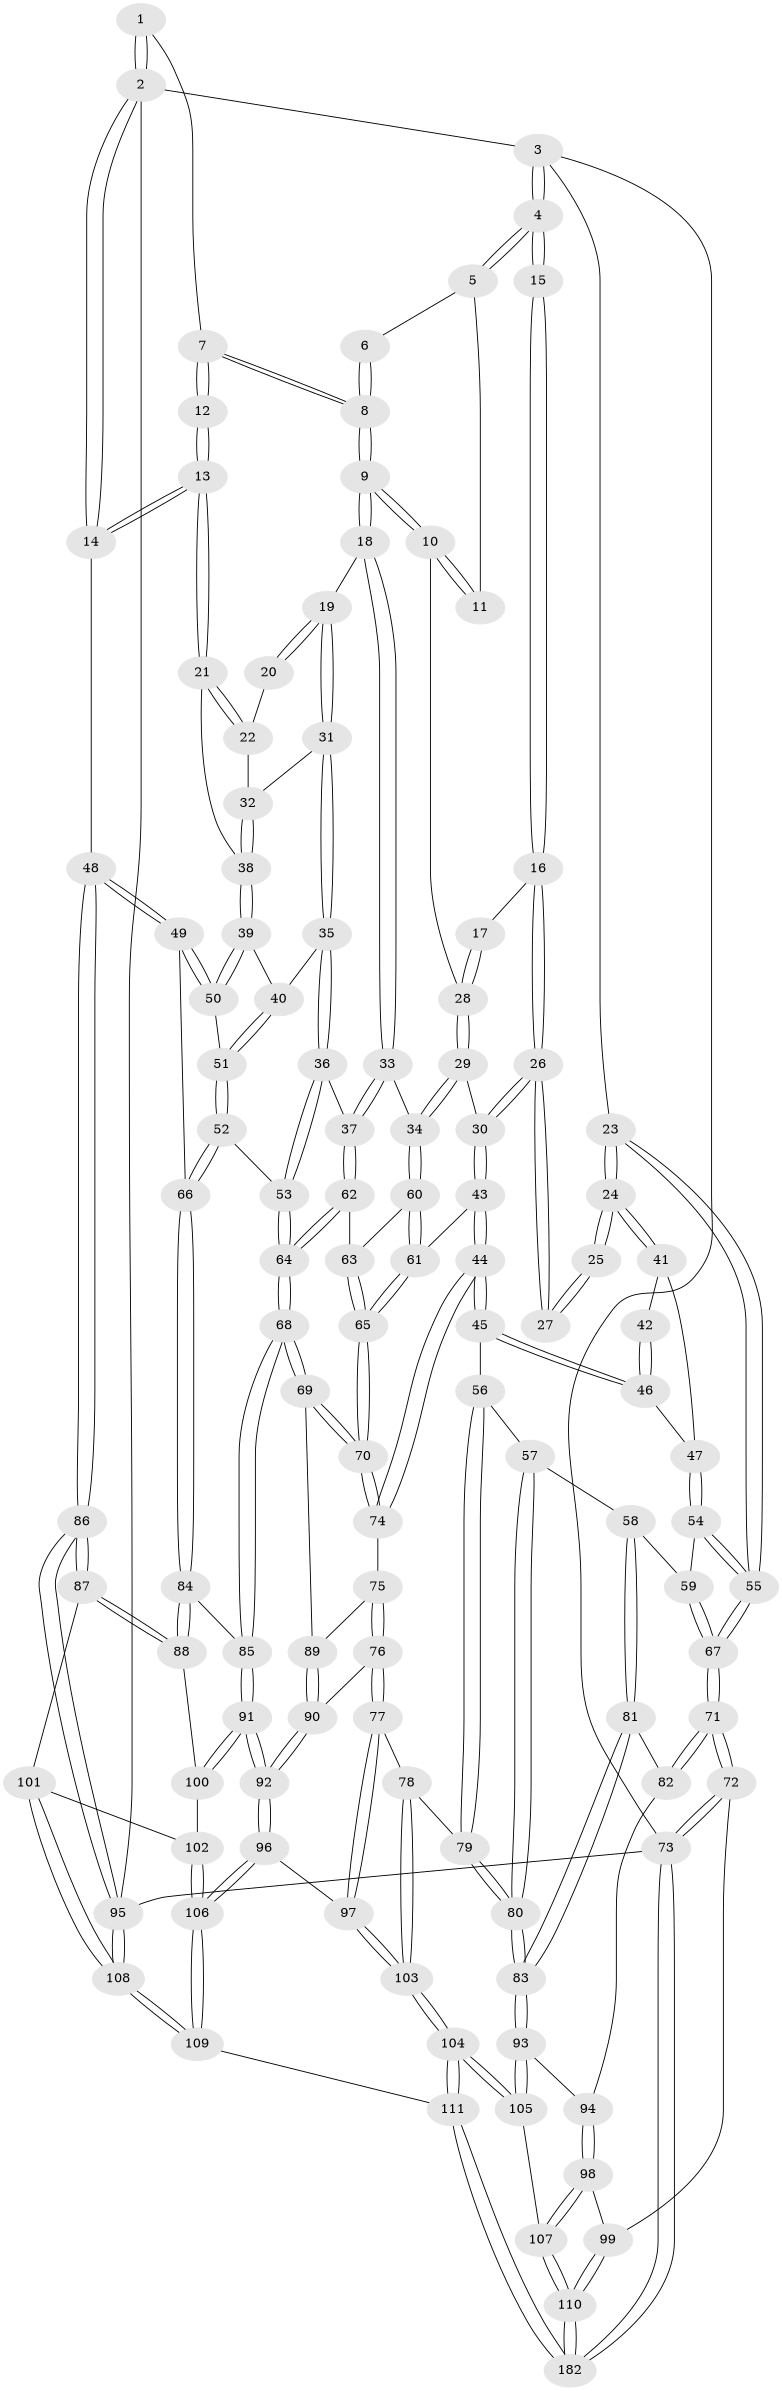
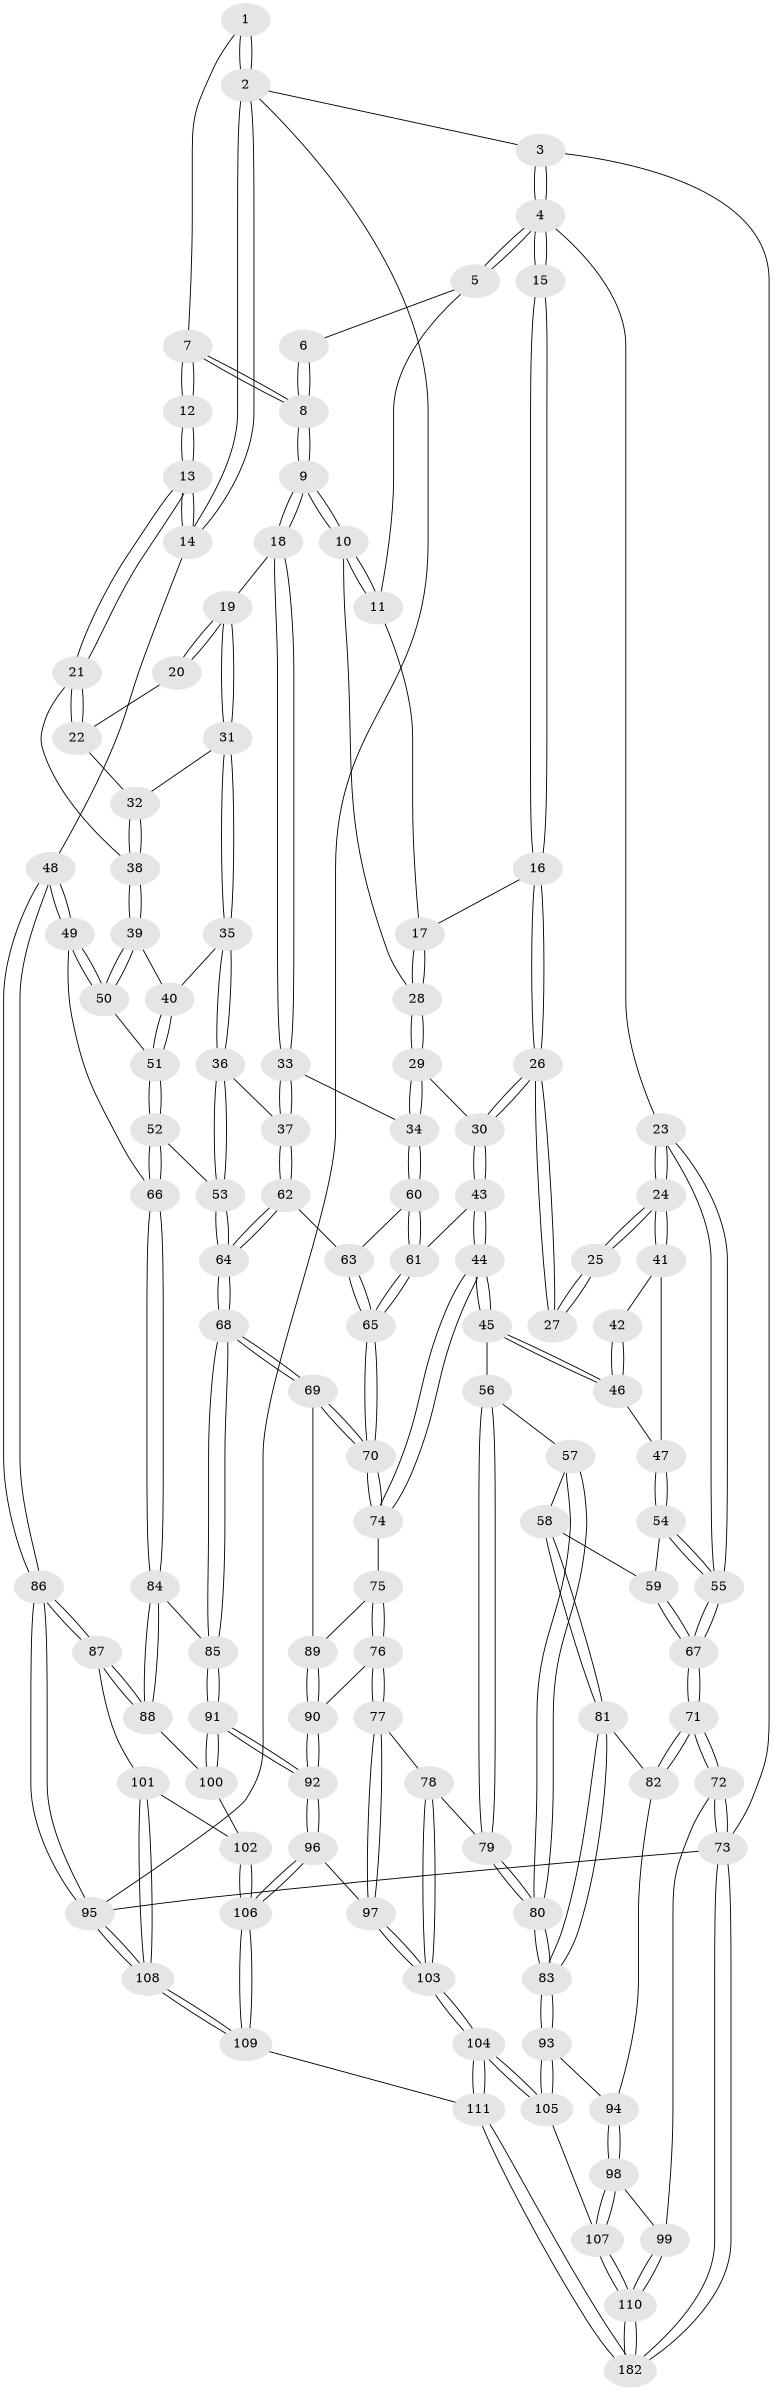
  graph {
    node [color=gray90 style=filled]
    1
    2
    7
    3
    14
    95
    8
    12
    4
    23
    73
    48
    108
    5
    15
    24
    55
    n18 [label=182]
    6
    11
    16
    17
    9
    13
    10
    18
    28
    19
    33
    29
    21
    22
    38
    49
    86
    26
    27
    30
    20
    31
    34
    37
    32
    35
    39
    25
    41
    67
    42
    47
    43
    60
    44
    61
    36
    40
    62
    63
    53
    51
    64
    50
    52
    46
    54
    45
    74
    65
    56
    75
    57
    79
    59
    66
    87
    84
    68
    71
    58
    80
    81
    83
    82
    70
    69
    85
    88
    72
    89
    91
    90
    99
    94
    110
    76
    77
    78
    97
    92
    103
    104
    93
    98
    105
    100
    101
    102
    96
    106
    107
    109
    111
    1 -- 2
    1 -- 2
    1 -- 7
    2 -- 3
    2 -- 14
    2 -- 14
    2 -- 95
    7 -- 8
    7 -- 8
    7 -- 12
    7 -- 12
    3 -- 4
    3 -- 4
-   3 -- 23
+   4 -- 23
    3 -- 73
    14 -- 48
    95 -- 108
    95 -- 108
    8 -- 9
    8 -- 9
    12 -- 13
    12 -- 13
    4 -- 5
    4 -- 5
    4 -- 15
    4 -- 15
    23 -- 24
    23 -- 24
    23 -- 55
    23 -- 55
    73 -- 95
    73 -- n18
    73 -- n18
    48 -- 49
    48 -- 49
    48 -- 86
    48 -- 86
    108 -- 109
    108 -- 109
    5 -- 6
    5 -- 11
    15 -- 16
    15 -- 16
    24 -- 25
    24 -- 25
    24 -- 41
    24 -- 41
    55 -- 67
    55 -- 67
    6 -- 8
    6 -- 8
+   11 -- 17
    16 -- 17
    16 -- 26
    16 -- 26
    17 -- 28
    17 -- 28
    9 -- 10
    9 -- 10
    9 -- 18
    9 -- 18
    13 -- 14
    13 -- 14
    13 -- 21
    13 -- 21
    10 -- 11
    10 -- 11
    10 -- 28
    18 -- 19
    18 -- 33
    18 -- 33
    28 -- 29
    28 -- 29
    19 -- 20
    19 -- 20
    19 -- 31
    19 -- 31
    33 -- 34
    33 -- 37
    33 -- 37
    29 -- 30
    29 -- 34
    29 -- 34
    21 -- 22
    21 -- 22
    21 -- 38
    22 -- 32
    38 -- 39
    38 -- 39
    49 -- 50
    49 -- 50
    49 -- 66
    86 -- 95
    86 -- 95
    86 -- 87
    86 -- 87
    26 -- 27
    26 -- 27
    26 -- 30
    26 -- 30
    30 -- 43
    30 -- 43
    20 -- 22
    31 -- 32
    31 -- 35
    31 -- 35
    34 -- 60
    34 -- 60
    37 -- 62
    37 -- 62
    32 -- 38
    32 -- 38
    35 -- 36
    35 -- 36
    35 -- 40
    39 -- 40
    39 -- 50
    39 -- 50
    25 -- 27
    25 -- 27
    41 -- 42
    41 -- 47
    67 -- 71
    67 -- 71
    42 -- 46
    42 -- 46
    47 -- 54
    47 -- 54
    43 -- 44
    43 -- 44
    43 -- 61
    60 -- 61
    60 -- 61
    60 -- 63
    44 -- 45
    44 -- 45
    44 -- 74
    44 -- 74
    61 -- 65
    61 -- 65
    36 -- 37
    36 -- 53
    36 -- 53
    40 -- 51
    40 -- 51
    62 -- 63
    62 -- 64
    62 -- 64
    63 -- 65
    63 -- 65
    53 -- 64
    53 -- 64
    51 -- 52
    51 -- 52
    64 -- 68
    64 -- 68
    50 -- 51
    52 -- 53
    52 -- 66
    52 -- 66
    46 -- 47
    54 -- 55
    54 -- 55
    54 -- 59
    45 -- 46
    45 -- 46
    45 -- 56
    74 -- 75
    65 -- 70
    65 -- 70
    56 -- 57
    56 -- 79
    56 -- 79
    75 -- 89
    75 -- 76
    75 -- 76
    57 -- 58
    57 -- 80
    57 -- 80
    79 -- 80
    79 -- 80
    59 -- 67
    59 -- 67
    66 -- 84
    66 -- 84
    87 -- 88
    87 -- 88
    87 -- 101
    84 -- 85
    84 -- 88
    84 -- 88
    68 -- 69
    68 -- 69
    68 -- 85
    68 -- 85
    71 -- 82
    71 -- 82
    71 -- 72
    71 -- 72
    58 -- 59
    58 -- 81
    58 -- 81
    80 -- 83
    80 -- 83
    81 -- 83
    81 -- 83
    81 -- 82
    83 -- 93
    83 -- 93
    82 -- 94
    70 -- 74
    70 -- 74
    69 -- 70
    69 -- 70
    69 -- 89
    85 -- 91
    85 -- 91
    88 -- 100
    72 -- 73
    72 -- 73
    72 -- 99
    89 -- 90
    89 -- 90
    91 -- 92
    91 -- 92
    91 -- 100
    91 -- 100
    90 -- 92
    90 -- 92
    99 -- 110
    99 -- 110
    94 -- 98
    94 -- 98
    110 -- n18
    110 -- n18
    76 -- 90
    76 -- 77
    76 -- 77
    77 -- 78
    77 -- 97
    77 -- 97
    78 -- 79
    78 -- 103
    78 -- 103
    97 -- 103
    97 -- 103
    92 -- 96
    92 -- 96
    103 -- 104
    103 -- 104
    104 -- 105
    104 -- 105
    104 -- 111
    104 -- 111
    93 -- 94
    93 -- 105
    93 -- 105
    98 -- 99
    98 -- 107
    98 -- 107
    105 -- 107
    100 -- 102
    101 -- 108
    101 -- 108
    101 -- 102
    102 -- 106
    102 -- 106
    96 -- 97
    96 -- 106
    96 -- 106
    106 -- 109
    106 -- 109
    107 -- 110
    107 -- 110
    109 -- 111
    111 -- n18
    111 -- n18
  }
